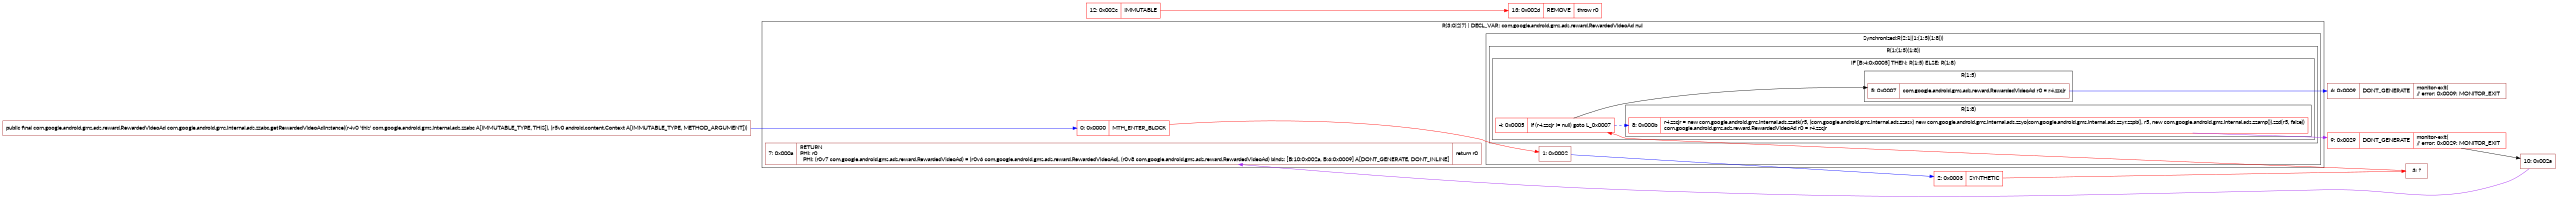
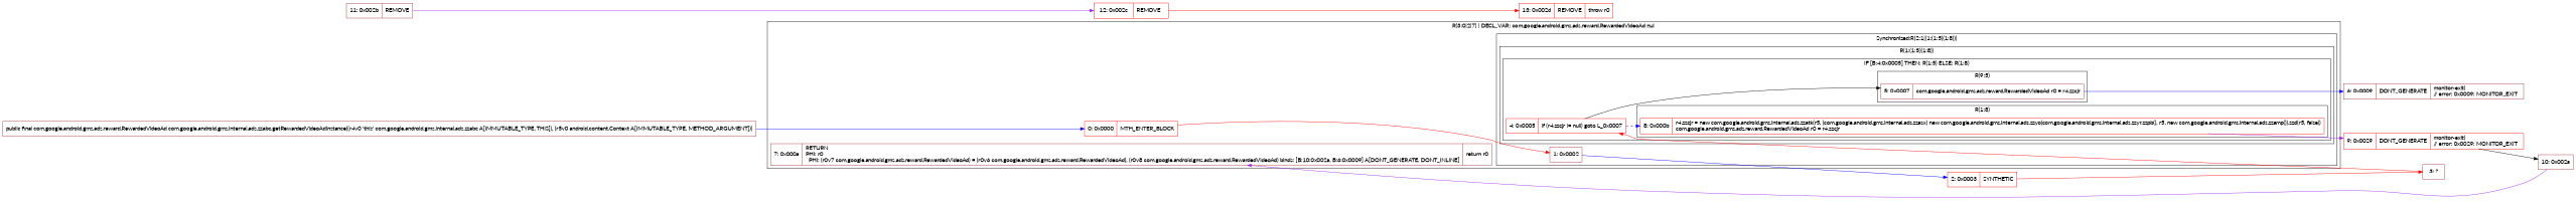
  digraph {
    fontname=Lato
    rankdir=LR
    node [color=brown fontname=Lato shape=record]
    edge [color=blue fontname=Lato]
    n1 [label="{5\:\ 0x0007|com.google.android.gms.ads.reward.RewardedVideoAd r0 = r4.zzcjr\l}"]
    n2 [color=red label="{8\:\ 0x000b|r4.zzcjr = new com.google.android.gms.internal.ads.zzatk(r5, (com.google.android.gms.internal.ads.zzasx) new com.google.android.gms.internal.ads.zzyo(com.google.android.gms.internal.ads.zzyr.zzpb(), r5, new com.google.android.gms.internal.ads.zzamp()).zzd(r5, false))\lcom.google.android.gms.ads.reward.RewardedVideoAd r0 = r4.zzcjr\l}"]
    n3 [color=red label="{4\:\ 0x0005|if (r4.zzcjr != null) goto L_0x0007\l}"]
    n4 [label="{1\:\ 0x0002}"]
    n5 [color=red label="{0\:\ 0x0000|MTH_ENTER_BLOCK\l}"]
    n6 [label="{7\:\ 0x000a|RETURN\lPHI: r0 \l  PHI: (r0v7 com.google.android.gms.ads.reward.RewardedVideoAd) = (r0v6 com.google.android.gms.ads.reward.RewardedVideoAd), (r0v8 com.google.android.gms.ads.reward.RewardedVideoAd) binds: [B:10:0x002a, B:6:0x0009] A[DONT_GENERATE, DONT_INLINE]\l|return r0\l}"]
    n7 [label="{6\:\ 0x0009|DONT_GENERATE\l|monitor\-exit(\l\/\/ error: 0x0009: MONITOR_EXIT  \l}"]
    n8 [color=red label="{9\:\ 0x0029|DONT_GENERATE\l|monitor\-exit(\l\/\/ error: 0x0029: MONITOR_EXIT  \l}"]
    n9 [color=red label="{2\:\ 0x0003|SYNTHETIC\l}"]
    n10 [label="{3\:\ ?}"]
    n11 [label="{10\:\ 0x002a}"]
-   n13 [color=red label="{12\:\ 0x002c|IMMUTABLE\l}"]
+   n12 [label="{11\:\ 0x002b|REMOVE\l}"]
+   n13 [color=red label="{12\:\ 0x002c|REMOVE\l}"]
    n14 [color=red label="{13\:\ 0x002d|REMOVE\l|throw r0\l}"]
    n15 [label="{public final com.google.android.gms.ads.reward.RewardedVideoAd com.google.android.gms.internal.ads.zzabc.getRewardedVideoAdInstance((r4v0 'this' com.google.android.gms.internal.ads.zzabc A[IMMUTABLE_TYPE, THIS]), (r5v0 android.content.Context A[IMMUTABLE_TYPE, METHOD_ARGUMENT])) }"]
    subgraph cluster_1 {
      label="R(3:0|2|7) | DECL_VAR: com.google.android.gms.ads.reward.RewardedVideoAd null\l"
      n5
      n6
      subgraph cluster_2 {
        label="Synchronized:R(2:1|(1:(1:5)(1:8)))"
        n4
        subgraph cluster_3 {
          label="R(1:(1:5)(1:8))"
          subgraph cluster_4 {
            label="IF [B:4:0x0005] THEN: R(1:5) ELSE: R(1:8)"
            n3
            subgraph cluster_5 {
-             label="R(1:5)"
+             label="R(9:5)"
              n1
            }
            subgraph cluster_6 {
              label="R(1:8)"
              n2
            }
          }
        }
      }
    }
    n1 -> n7
    n2 -> n8 [color=purple]
    n3 -> n1 [color=black]
    n3 -> n2 [style=dashed]
    n4 -> n9
    n5 -> n4 [color=red]
    n8 -> n11 [color=black]
    n9 -> n10 [color=red]
    n10 -> n3 [color=red]
    n11 -> n6 [color=purple]
+   n12 -> n13 [color=purple]
    n13 -> n14 [color=red]
    n15 -> n5
  }
